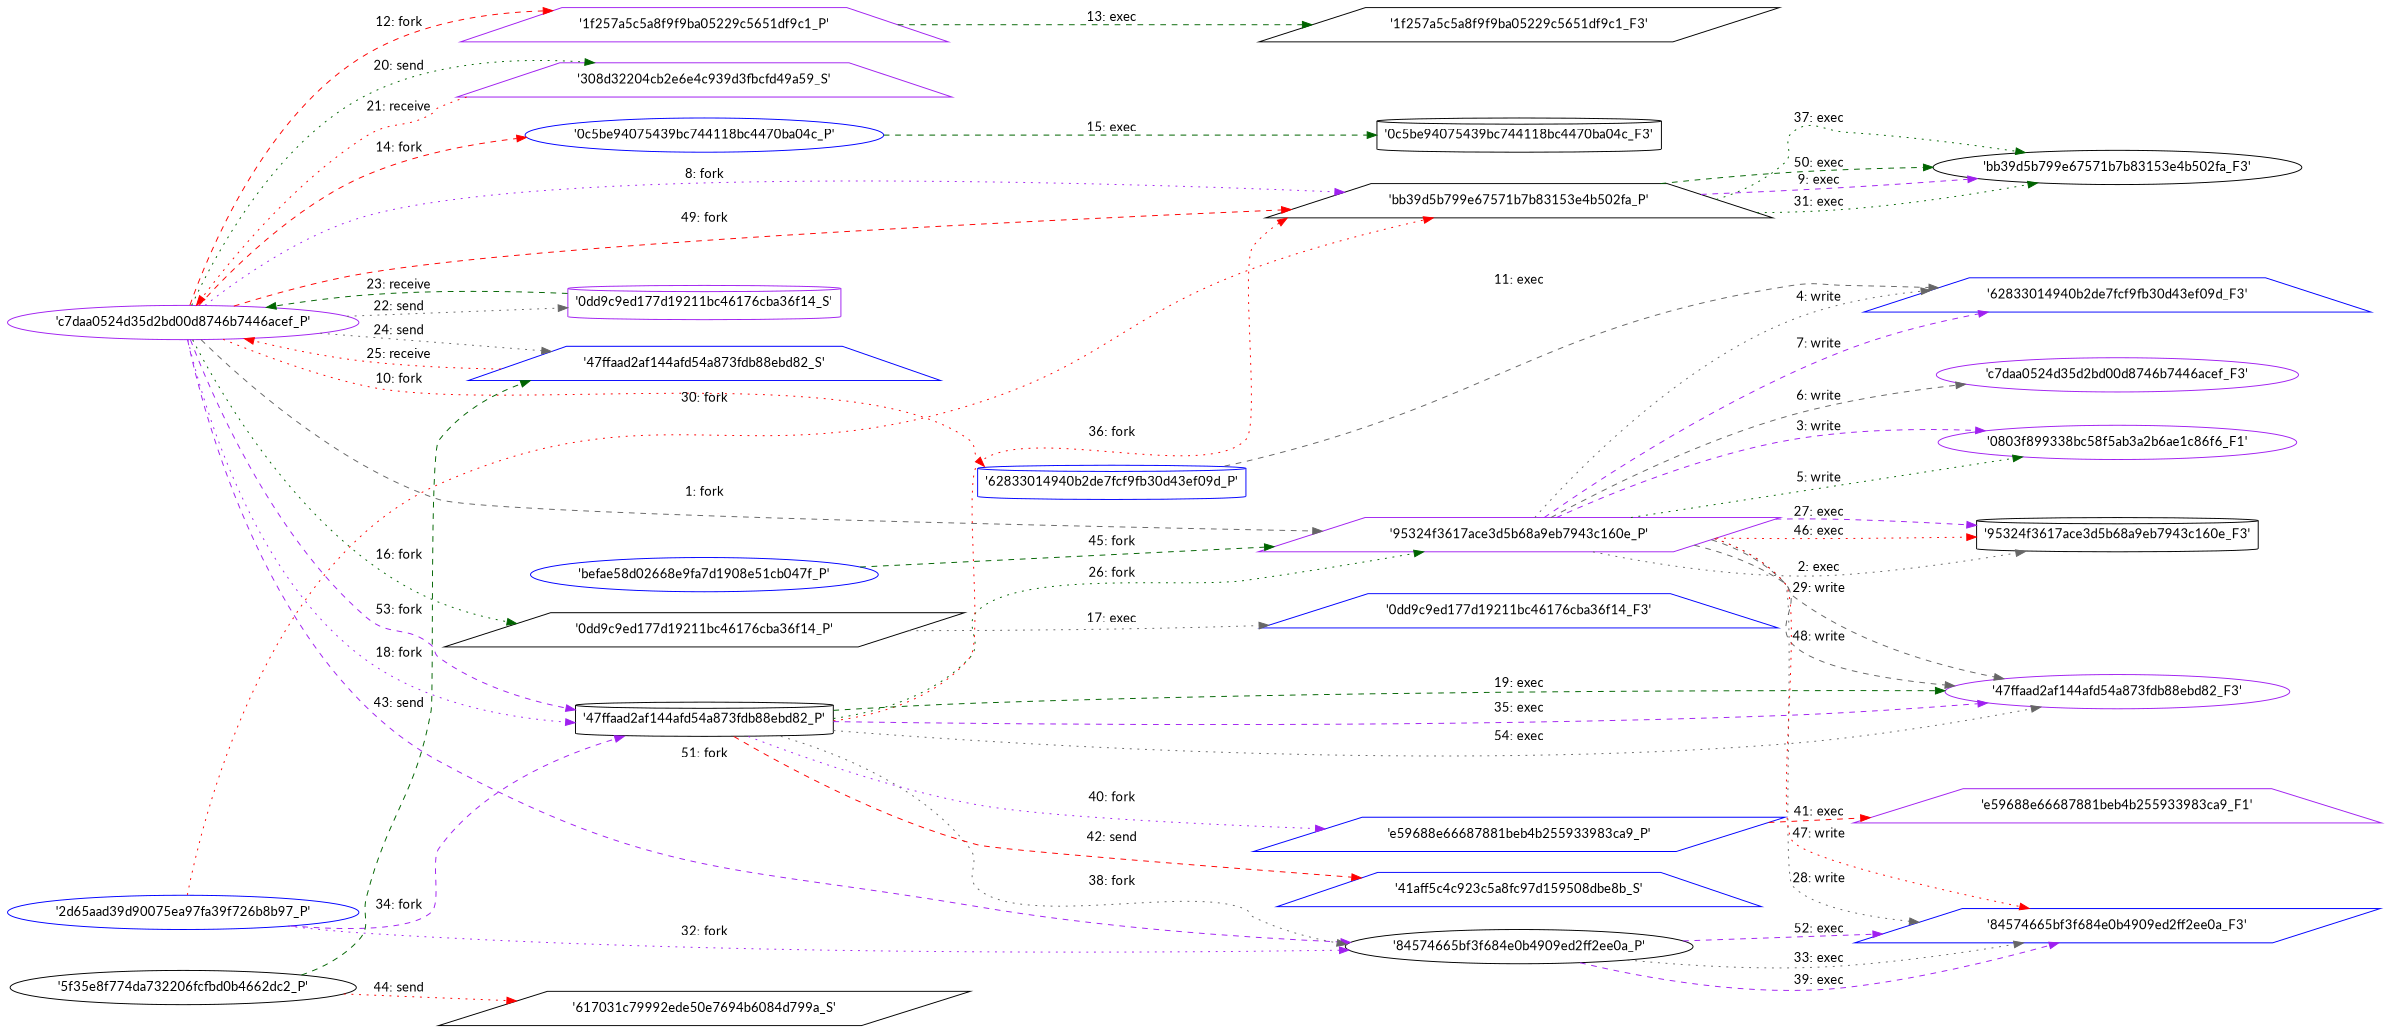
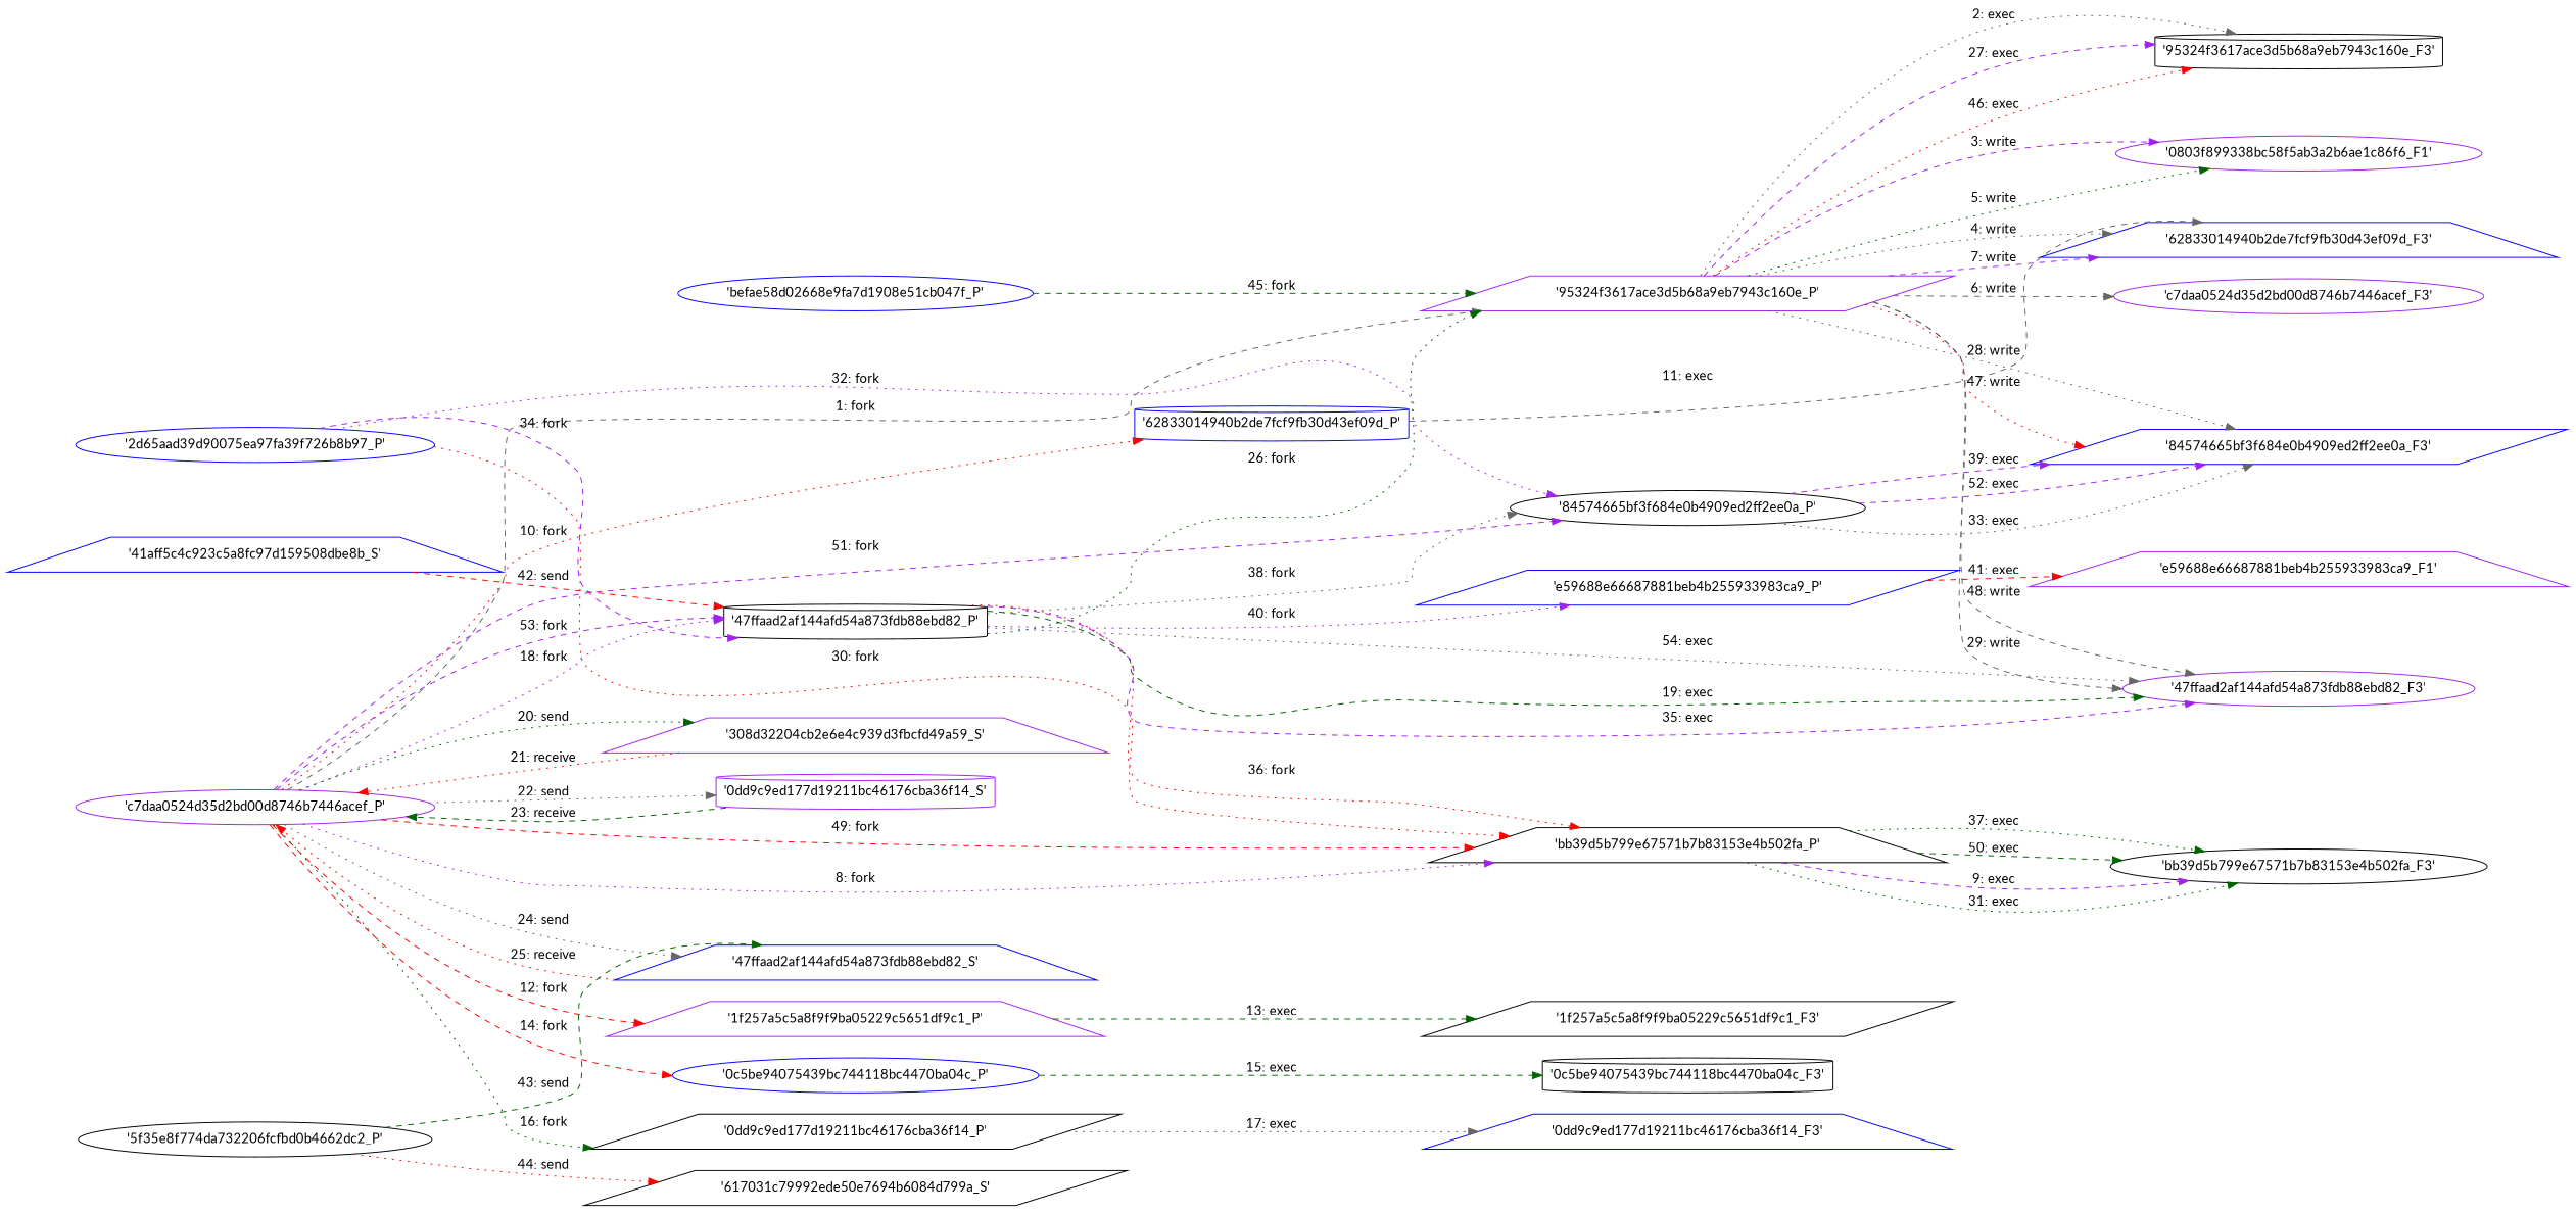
  digraph {
    engine=neato
    fixedsize=false
    fontname=Lato
    fontsize=10
    nodesep=0.3
    rankdir=LR
    ranksep=0
    splines=true
    node [color=black fontname=Lato node_type=Process shape=ellipse]
    edge [color=gray40 fontname=Lato style=dashed]
    "'c7daa0524d35d2bd00d8746b7446acef_P'" [color=purple]
    "'95324f3617ace3d5b68a9eb7943c160e_P'" [color=purple shape=parallelogram]
    "'bb39d5b799e67571b7b83153e4b502fa_P'" [shape=trapezium]
    "'62833014940b2de7fcf9fb30d43ef09d_P'" [color=blue shape=cylinder]
    "'1f257a5c5a8f9f9ba05229c5651df9c1_P'" [color=purple shape=trapezium]
    "'0c5be94075439bc744118bc4470ba04c_P'" [color=blue]
    "'0dd9c9ed177d19211bc46176cba36f14_P'" [shape=parallelogram]
    "'47ffaad2af144afd54a873fdb88ebd82_P'" [shape=cylinder]
    "'308d32204cb2e6e4c939d3fbcfd49a59_S'" [color=purple node_type=Socket shape=trapezium]
    "'0dd9c9ed177d19211bc46176cba36f14_S'" [color=purple node_type=Socket shape=cylinder]
    "'47ffaad2af144afd54a873fdb88ebd82_S'" [color=blue node_type=Socket shape=trapezium]
    "'84574665bf3f684e0b4909ed2ff2ee0a_P'"
    "'95324f3617ace3d5b68a9eb7943c160e_F3'" [node_type=File shape=cylinder]
    "'0803f899338bc58f5ab3a2b6ae1c86f6_F1'" [color=purple node_type=file]
    "'62833014940b2de7fcf9fb30d43ef09d_F3'" [color=blue node_type=File shape=trapezium]
    "'c7daa0524d35d2bd00d8746b7446acef_F3'" [color=purple node_type=file]
    "'47ffaad2af144afd54a873fdb88ebd82_F3'" [color=purple node_type=File]
    "'84574665bf3f684e0b4909ed2ff2ee0a_F3'" [color=blue node_type=File shape=parallelogram]
    "'bb39d5b799e67571b7b83153e4b502fa_F3'" [node_type=File]
    "'1f257a5c5a8f9f9ba05229c5651df9c1_F3'" [node_type=File shape=parallelogram]
    "'0c5be94075439bc744118bc4470ba04c_F3'" [node_type=File shape=cylinder]
    "'0dd9c9ed177d19211bc46176cba36f14_F3'" [color=blue node_type=File shape=trapezium]
    "'e59688e66687881beb4b255933983ca9_P'" [color=blue shape=parallelogram]
    "'41aff5c4c923c5a8fc97d159508dbe8b_S'" [color=blue node_type=Socket shape=trapezium]
    "'e59688e66687881beb4b255933983ca9_F1'" [color=purple node_type=File shape=trapezium]
    "'2d65aad39d90075ea97fa39f726b8b97_P'" [color=blue]
    "'5f35e8f774da732206fcfbd0b4662dc2_P'"
    "'617031c79992ede50e7694b6084d799a_S'" [node_type=Socket shape=parallelogram]
    "'befae58d02668e9fa7d1908e51cb047f_P'" [color=blue]
    "'c7daa0524d35d2bd00d8746b7446acef_P'" -> "'95324f3617ace3d5b68a9eb7943c160e_P'" [label="1: fork"]
    "'c7daa0524d35d2bd00d8746b7446acef_P'" -> "'bb39d5b799e67571b7b83153e4b502fa_P'" [color=purple label="8: fork" style=dotted]
    "'c7daa0524d35d2bd00d8746b7446acef_P'" -> "'bb39d5b799e67571b7b83153e4b502fa_P'" [color=red label="49: fork"]
    "'c7daa0524d35d2bd00d8746b7446acef_P'" -> "'62833014940b2de7fcf9fb30d43ef09d_P'" [color=red label="10: fork" style=dotted]
    "'c7daa0524d35d2bd00d8746b7446acef_P'" -> "'1f257a5c5a8f9f9ba05229c5651df9c1_P'" [color=red label="12: fork"]
    "'c7daa0524d35d2bd00d8746b7446acef_P'" -> "'0c5be94075439bc744118bc4470ba04c_P'" [color=red label="14: fork"]
    "'c7daa0524d35d2bd00d8746b7446acef_P'" -> "'0dd9c9ed177d19211bc46176cba36f14_P'" [color=darkgreen label="16: fork" style=dotted]
    "'c7daa0524d35d2bd00d8746b7446acef_P'" -> "'47ffaad2af144afd54a873fdb88ebd82_P'" [color=purple label="18: fork" style=dotted]
    "'c7daa0524d35d2bd00d8746b7446acef_P'" -> "'47ffaad2af144afd54a873fdb88ebd82_P'" [color=purple label="53: fork"]
    "'c7daa0524d35d2bd00d8746b7446acef_P'" -> "'308d32204cb2e6e4c939d3fbcfd49a59_S'" [color=darkgreen label="20: send" style=dotted]
    "'c7daa0524d35d2bd00d8746b7446acef_P'" -> "'0dd9c9ed177d19211bc46176cba36f14_S'" [label="22: send" style=dotted]
    "'c7daa0524d35d2bd00d8746b7446acef_P'" -> "'47ffaad2af144afd54a873fdb88ebd82_S'" [label="24: send" style=dotted]
    "'c7daa0524d35d2bd00d8746b7446acef_P'" -> "'84574665bf3f684e0b4909ed2ff2ee0a_P'" [color=purple label="51: fork"]
    "'95324f3617ace3d5b68a9eb7943c160e_P'" -> "'95324f3617ace3d5b68a9eb7943c160e_F3'" [label="2: exec" style=dotted]
    "'95324f3617ace3d5b68a9eb7943c160e_P'" -> "'95324f3617ace3d5b68a9eb7943c160e_F3'" [color=purple label="27: exec"]
    "'95324f3617ace3d5b68a9eb7943c160e_P'" -> "'95324f3617ace3d5b68a9eb7943c160e_F3'" [color=red label="46: exec" style=dotted]
    "'95324f3617ace3d5b68a9eb7943c160e_P'" -> "'0803f899338bc58f5ab3a2b6ae1c86f6_F1'" [color=purple label="3: write"]
    "'95324f3617ace3d5b68a9eb7943c160e_P'" -> "'0803f899338bc58f5ab3a2b6ae1c86f6_F1'" [color=darkgreen label="5: write" style=dotted]
    "'95324f3617ace3d5b68a9eb7943c160e_P'" -> "'62833014940b2de7fcf9fb30d43ef09d_F3'" [label="4: write" style=dotted]
    "'95324f3617ace3d5b68a9eb7943c160e_P'" -> "'62833014940b2de7fcf9fb30d43ef09d_F3'" [color=purple label="7: write"]
    "'95324f3617ace3d5b68a9eb7943c160e_P'" -> "'c7daa0524d35d2bd00d8746b7446acef_F3'" [label="6: write"]
    "'95324f3617ace3d5b68a9eb7943c160e_P'" -> "'47ffaad2af144afd54a873fdb88ebd82_F3'" [label="29: write"]
    "'95324f3617ace3d5b68a9eb7943c160e_P'" -> "'47ffaad2af144afd54a873fdb88ebd82_F3'" [label="48: write"]
    "'95324f3617ace3d5b68a9eb7943c160e_P'" -> "'84574665bf3f684e0b4909ed2ff2ee0a_F3'" [label="28: write" style=dotted]
    "'95324f3617ace3d5b68a9eb7943c160e_P'" -> "'84574665bf3f684e0b4909ed2ff2ee0a_F3'" [color=red label="47: write" style=dotted]
    "'bb39d5b799e67571b7b83153e4b502fa_P'" -> "'bb39d5b799e67571b7b83153e4b502fa_F3'" [color=purple label="9: exec"]
    "'bb39d5b799e67571b7b83153e4b502fa_P'" -> "'bb39d5b799e67571b7b83153e4b502fa_F3'" [color=darkgreen label="31: exec" style=dotted]
    "'bb39d5b799e67571b7b83153e4b502fa_P'" -> "'bb39d5b799e67571b7b83153e4b502fa_F3'" [color=darkgreen label="37: exec" style=dotted]
    "'bb39d5b799e67571b7b83153e4b502fa_P'" -> "'bb39d5b799e67571b7b83153e4b502fa_F3'" [color=darkgreen label="50: exec"]
    "'62833014940b2de7fcf9fb30d43ef09d_P'" -> "'62833014940b2de7fcf9fb30d43ef09d_F3'" [label="11: exec"]
    "'1f257a5c5a8f9f9ba05229c5651df9c1_P'" -> "'1f257a5c5a8f9f9ba05229c5651df9c1_F3'" [color=darkgreen label="13: exec"]
    "'0c5be94075439bc744118bc4470ba04c_P'" -> "'0c5be94075439bc744118bc4470ba04c_F3'" [color=darkgreen label="15: exec"]
    "'0dd9c9ed177d19211bc46176cba36f14_P'" -> "'0dd9c9ed177d19211bc46176cba36f14_F3'" [label="17: exec" style=dotted]
    "'47ffaad2af144afd54a873fdb88ebd82_P'" -> "'95324f3617ace3d5b68a9eb7943c160e_P'" [color=darkgreen label="26: fork" style=dotted]
    "'47ffaad2af144afd54a873fdb88ebd82_P'" -> "'bb39d5b799e67571b7b83153e4b502fa_P'" [color=red label="36: fork" style=dotted]
    "'47ffaad2af144afd54a873fdb88ebd82_P'" -> "'84574665bf3f684e0b4909ed2ff2ee0a_P'" [label="38: fork" style=dotted]
    "'47ffaad2af144afd54a873fdb88ebd82_P'" -> "'47ffaad2af144afd54a873fdb88ebd82_F3'" [color=darkgreen label="19: exec"]
    "'47ffaad2af144afd54a873fdb88ebd82_P'" -> "'47ffaad2af144afd54a873fdb88ebd82_F3'" [color=purple label="35: exec"]
    "'47ffaad2af144afd54a873fdb88ebd82_P'" -> "'47ffaad2af144afd54a873fdb88ebd82_F3'" [label="54: exec" style=dotted]
    "'47ffaad2af144afd54a873fdb88ebd82_P'" -> "'e59688e66687881beb4b255933983ca9_P'" [color=purple label="40: fork" style=dotted]
-   "'47ffaad2af144afd54a873fdb88ebd82_P'" -> "'41aff5c4c923c5a8fc97d159508dbe8b_S'" [color=red label="42: send"]
+   "'41aff5c4c923c5a8fc97d159508dbe8b_S'" -> "'47ffaad2af144afd54a873fdb88ebd82_P'" [color=red label="42: send"]
    "'308d32204cb2e6e4c939d3fbcfd49a59_S'" -> "'c7daa0524d35d2bd00d8746b7446acef_P'" [color=red label="21: receive" style=dotted]
    "'0dd9c9ed177d19211bc46176cba36f14_S'" -> "'c7daa0524d35d2bd00d8746b7446acef_P'" [color=darkgreen label="23: receive"]
    "'47ffaad2af144afd54a873fdb88ebd82_S'" -> "'c7daa0524d35d2bd00d8746b7446acef_P'" [color=red label="25: receive" style=dotted]
    "'84574665bf3f684e0b4909ed2ff2ee0a_P'" -> "'84574665bf3f684e0b4909ed2ff2ee0a_F3'" [label="33: exec" style=dotted]
    "'84574665bf3f684e0b4909ed2ff2ee0a_P'" -> "'84574665bf3f684e0b4909ed2ff2ee0a_F3'" [color=purple label="39: exec"]
    "'84574665bf3f684e0b4909ed2ff2ee0a_P'" -> "'84574665bf3f684e0b4909ed2ff2ee0a_F3'" [color=purple label="52: exec"]
    "'e59688e66687881beb4b255933983ca9_P'" -> "'e59688e66687881beb4b255933983ca9_F1'" [color=red label="41: exec"]
    "'2d65aad39d90075ea97fa39f726b8b97_P'" -> "'bb39d5b799e67571b7b83153e4b502fa_P'" [color=red label="30: fork" style=dotted]
    "'2d65aad39d90075ea97fa39f726b8b97_P'" -> "'47ffaad2af144afd54a873fdb88ebd82_P'" [color=purple label="34: fork"]
    "'2d65aad39d90075ea97fa39f726b8b97_P'" -> "'84574665bf3f684e0b4909ed2ff2ee0a_P'" [color=purple label="32: fork" style=dotted]
    "'5f35e8f774da732206fcfbd0b4662dc2_P'" -> "'47ffaad2af144afd54a873fdb88ebd82_S'" [color=darkgreen label="43: send"]
    "'5f35e8f774da732206fcfbd0b4662dc2_P'" -> "'617031c79992ede50e7694b6084d799a_S'" [color=red label="44: send" style=dotted]
    "'befae58d02668e9fa7d1908e51cb047f_P'" -> "'95324f3617ace3d5b68a9eb7943c160e_P'" [color=darkgreen label="45: fork"]
  }
